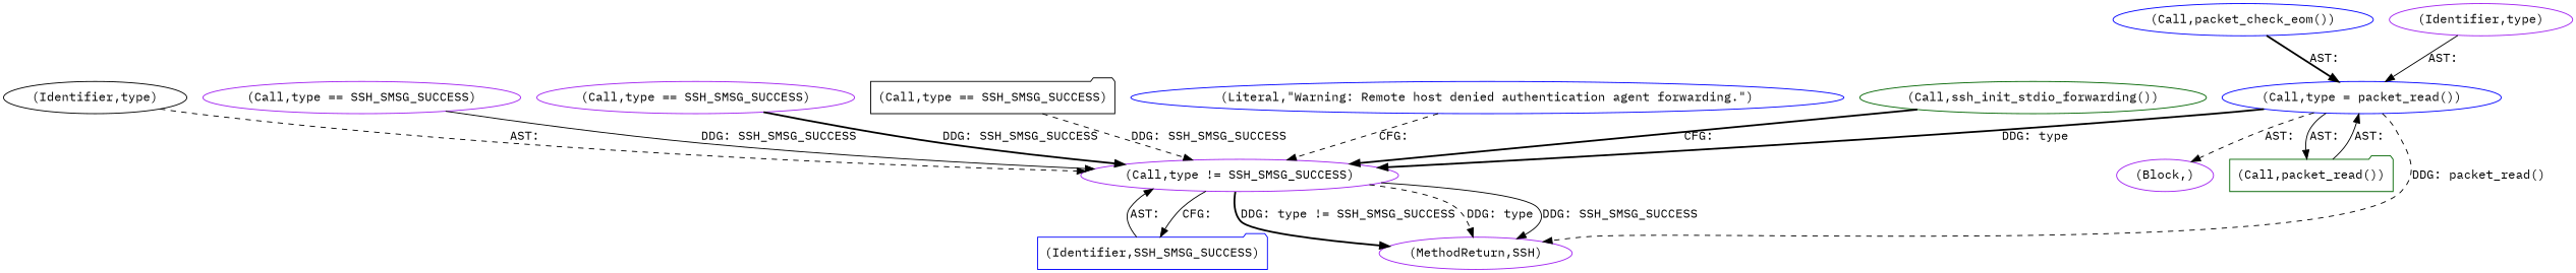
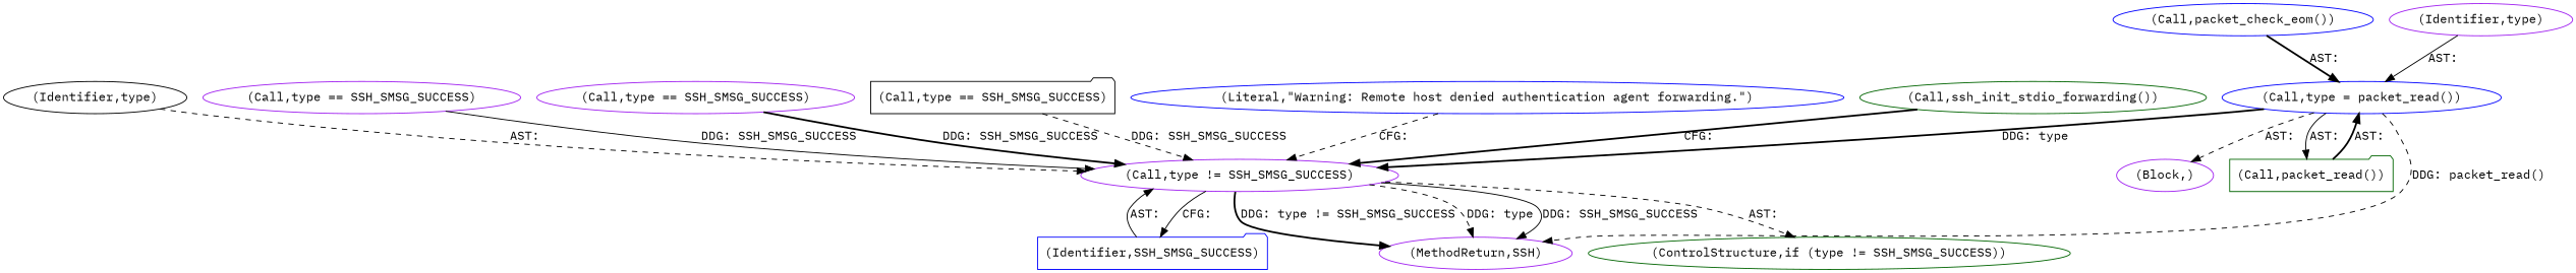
  digraph {
    fontname="IBM Plex Mono"
    node [color=purple fontname="IBM Plex Mono" shape=ellipse]
    edge [fontname="IBM Plex Mono" style=dashed]
    n1 [color=blue label="(Call,type = packet_read())"]
    n2 [label="(Call,type != SSH_SMSG_SUCCESS)"]
    n3 [label="(Block,)"]
    n4 [color=darkgreen label="(Call,packet_read())" shape=folder]
    n5 [label="(MethodReturn,SSH)"]
+   n6 [color=darkgreen label="(ControlStructure,if (type != SSH_SMSG_SUCCESS))"]
    n7 [color=blue label="(Identifier,SSH_SMSG_SUCCESS)" shape=folder]
    n8 [label="(Call,type == SSH_SMSG_SUCCESS)"]
    n9 [color=black label="(Call,type == SSH_SMSG_SUCCESS)" shape=folder]
    n10 [color=blue label="(Literal,\"Warning: Remote host denied authentication agent forwarding.\")"]
    n11 [color=darkgreen label="(Call,ssh_init_stdio_forwarding())"]
    n12 [color=blue label="(Call,packet_check_eom())"]
    n13 [color=black label="(Identifier,type)"]
    n14 [label="(Identifier,type)"]
    n15 [label="(Call,type == SSH_SMSG_SUCCESS)"]
    n1 -> n2 [label="DDG: type" style=bold]
    n1 -> n3 [label="AST: "]
    n1 -> n4 [label="AST: " style=solid]
    n1 -> n5 [label="DDG: packet_read()"]
    n2 -> n5 [label="DDG: type != SSH_SMSG_SUCCESS" style=bold]
    n2 -> n5 [label="DDG: type"]
    n2 -> n5 [label="DDG: SSH_SMSG_SUCCESS" style=solid]
+   n2 -> n6 [label="AST: "]
    n2 -> n7 [label="CFG: " style=solid]
-   n4 -> n1 [label="AST: " style=solid]
+   n4 -> n1 [label="AST: " style=bold]
    n7 -> n2 [label="AST: " style=solid]
    n8 -> n2 [label="DDG: SSH_SMSG_SUCCESS" style=bold]
    n9 -> n2 [label="DDG: SSH_SMSG_SUCCESS"]
    n10 -> n2 [label="CFG: "]
    n11 -> n2 [label="CFG: " style=bold]
    n12 -> n1 [label="AST: " style=bold]
    n13 -> n2 [label="AST: "]
    n14 -> n1 [label="AST: " style=solid]
    n15 -> n2 [label="DDG: SSH_SMSG_SUCCESS" style=solid]
  }
